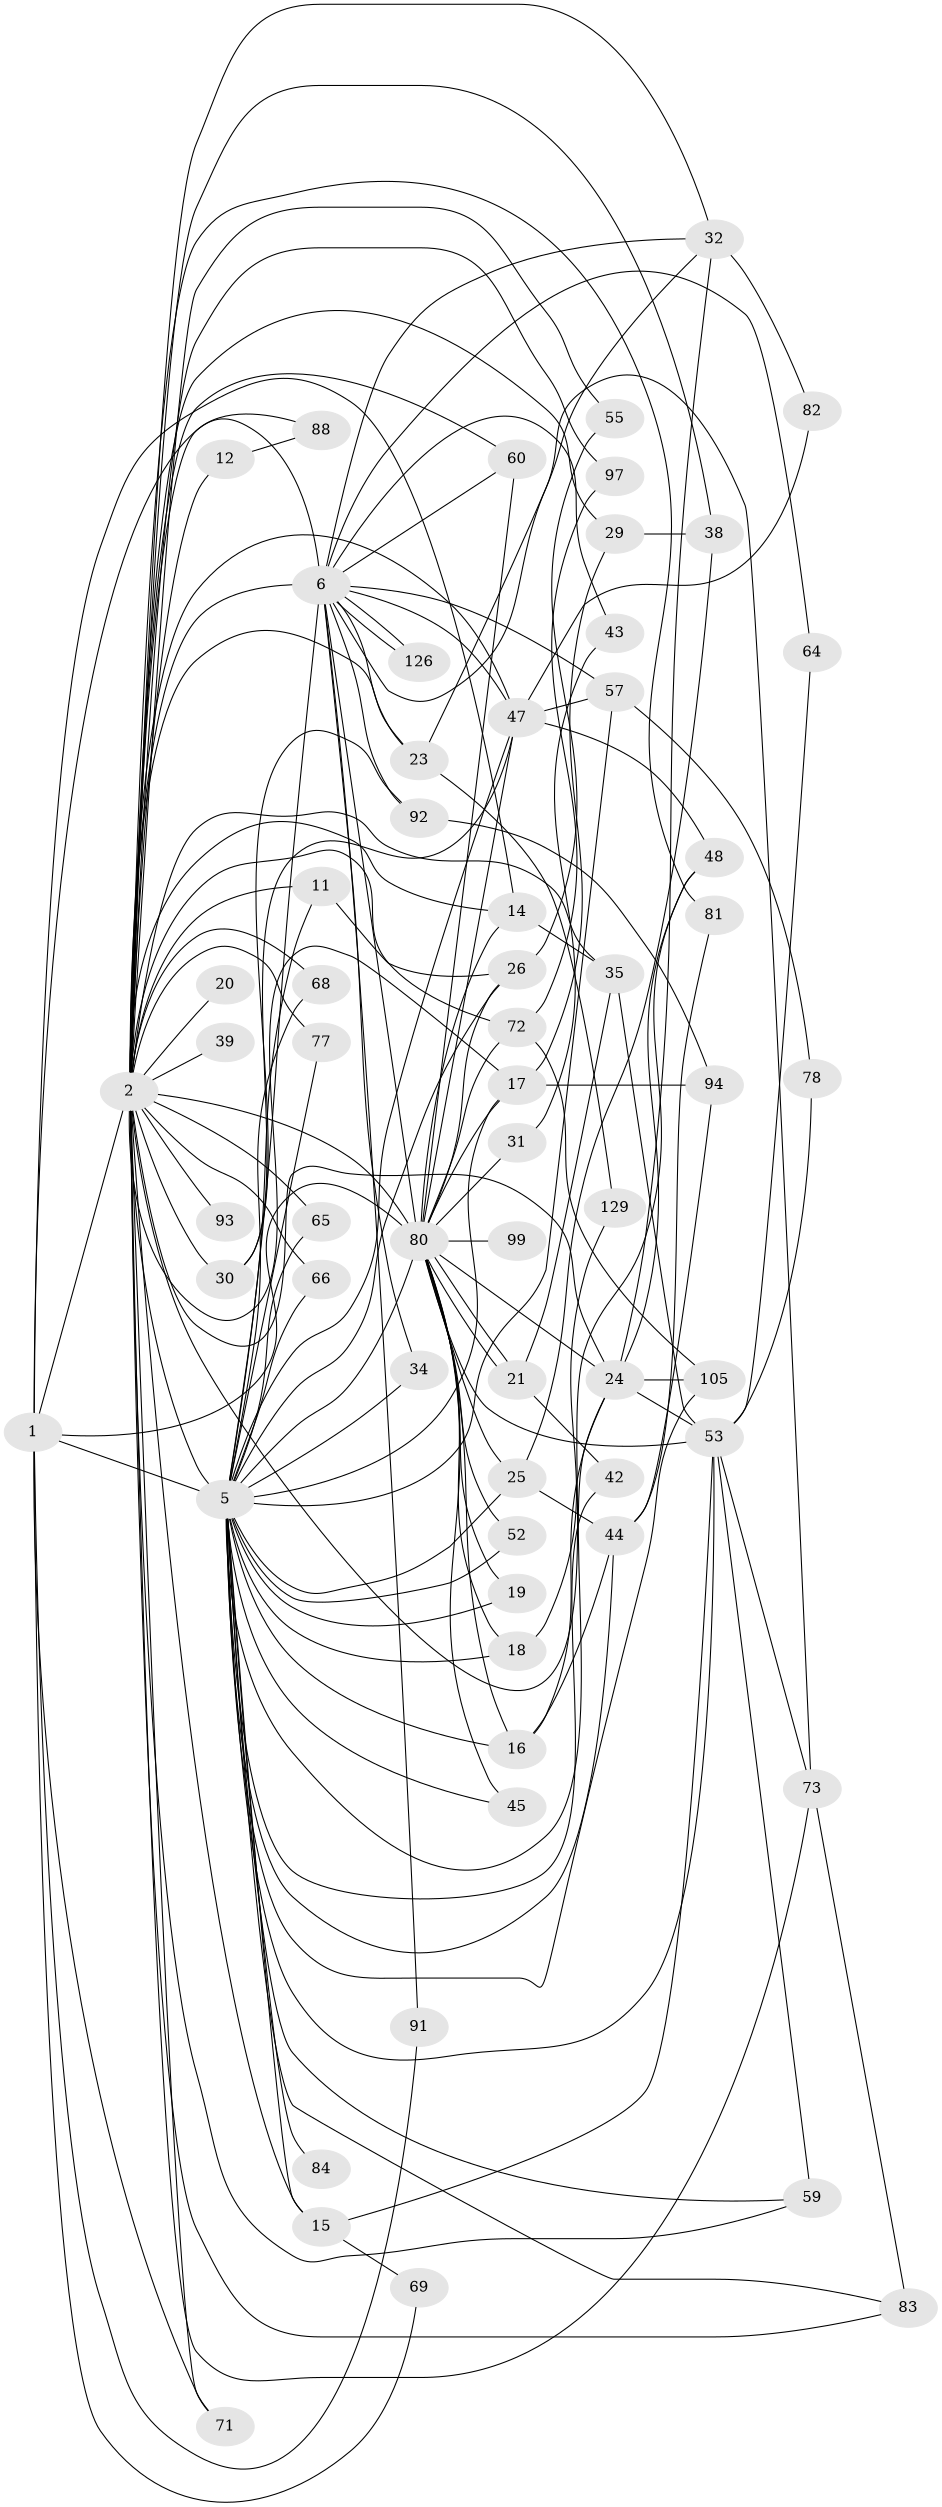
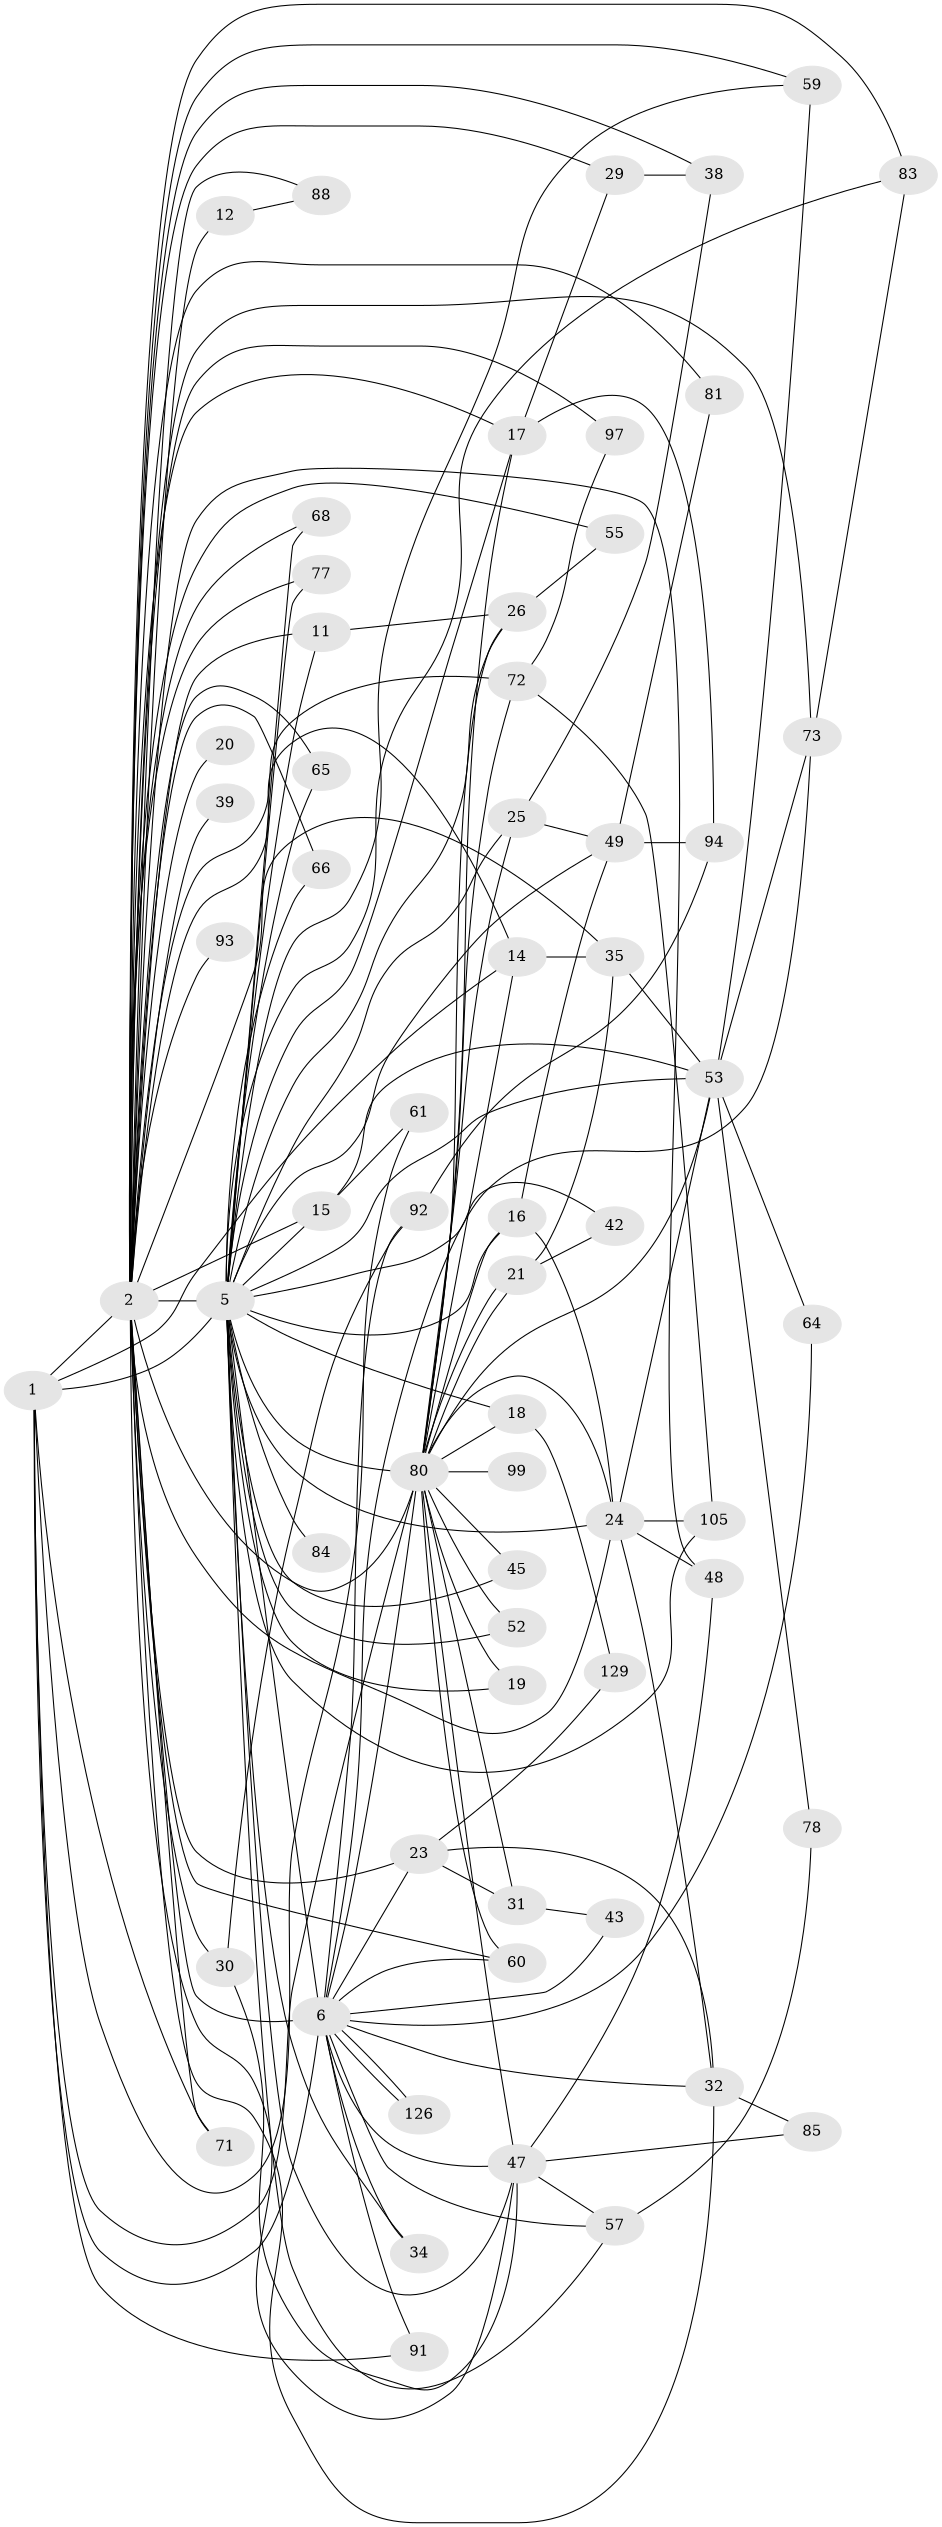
  graph {
    rankdir=LR
    node [color=gray90 style=filled]
    2 [super="+67+3"]
    5 [super="+8+9+49+102"]
    6 [super="+76+69+101"]
    n4 [label=80 super="+22+33+112+108+54+40+51+89+46"]
    14
    71
    11
    12
    15
    17
    20
    23
    24
    n14 [label=88]
    29
    30
    32 [super="+37"]
    35 [super="+96"]
    38 [super="+118+120"]
    39
    47 [super="+110"]
    48 [super="+128"]
    55 [super="+75+87"]
    n24 [label=59 super="+70"]
    60
    65
    66
    68
    72
    73 [super="+80"]
    77
    81 [super="+98"]
    83 [super="+122+88"]
    93
    97 [super="+114"]
    1
-   61 [label=69]
+   61
    91
    34 [super="+131"]
    18
    16 [super="+106+104"]
    19
    25 [super="+36"]
    26
    42
-   44 [super="+90"]
+   44 [super="+90" label=49]
    45
    52
    53 [super="+107"]
    57
    84
    105 [super="+111"]
    43
    64
    92
    126
    21
    31
    99
    94 [super="+95"]
    129
-   82
+   82 [label=85]
    78
    2 -- 5 [weight=15]
    2 -- 6 [weight=5]
    2 -- n4 [weight=10]
    2 -- 14
    2 -- 71
    2 -- 11
    2 -- 12 [weight=2]
    2 -- 15
    2 -- 17
    2 -- 20 [weight=2]
    2 -- 23
    2 -- 24
    2 -- n14
    2 -- 29 [weight=2]
    2 -- 30 [weight=2]
    2 -- 32
    2 -- 35
    2 -- 38
    2 -- 39 [weight=2]
    2 -- 47 [weight=2]
    2 -- 48
    2 -- 55 [weight=3]
    2 -- n24
    2 -- 60
    2 -- 65
    2 -- 66
    2 -- 68
    2 -- 72 [weight=2]
    2 -- 73
    2 -- 77
    2 -- 81 [weight=2]
    2 -- 83 [weight=2]
    2 -- 93
    2 -- 97 [weight=2]
    5 -- 6 [weight=3]
    5 -- n4 [weight=5]
    5 -- 11
    5 -- 15
    5 -- 17
    5 -- 24
    5 -- 47
    5 -- n24
    5 -- 65
    5 -- 66
    5 -- 68
    5 -- 77
    5 -- 83
    5 -- 34
    5 -- 18
    5 -- 16 [weight=3]
    5 -- 19
    5 -- 25 [weight=2]
    5 -- 26
    5 -- 42
    5 -- 44
    5 -- 45
    5 -- 52
    5 -- 53
    5 -- 57
    5 -- 84 [weight=2]
    5 -- 105 [weight=2]
    6 -- n4
    6 -- 23
    6 -- 32
    6 -- 47
    6 -- 60
    6 -- 73
    6 -- 91
    6 -- 34
    6 -- 57
    6 -- 43
    6 -- 64
    6 -- 92
    6 -- 126
    6 -- 126
    n4 -- 14 [weight=2]
    n4 -- 17
    n4 -- 24
    n4 -- 47 [weight=2]
    n4 -- 60
    n4 -- 72
    n4 -- 18
    n4 -- 16
    n4 -- 19 [weight=2]
    n4 -- 25
    n4 -- 26
    n4 -- 45
    n4 -- 52
    n4 -- 53
    n4 -- 21
    n4 -- 21
    n4 -- 31
    n4 -- 99 [weight=2]
    14 -- 35
    11 -- 26
    12 -- n14
    15 -- 61
    15 -- 53
    17 -- 29
    17 -- 94
    23 -- 32
+   23 -- 31
    23 -- 129
    24 -- 32
    24 -- 48
    24 -- 53
    24 -- 105
    29 -- 38
    30 -- 47
    30 -- 92
    32 -- 82
    35 -- 53
    47 -- 48
    47 -- 57
    47 -- 82
    72 -- 97
    72 -- 105
    73 -- 83
    1 -- 2 [weight=4]
    1 -- 5 [weight=4]
    1 -- 6
    1 -- n4
    1 -- 14
    1 -- 71
    1 -- 61
    1 -- 91
    18 -- 129
    16 -- 24
    16 -- 44
    25 -- 38
    25 -- 44
    26 -- 55
    44 -- 81
    44 -- 94
    53 -- n24
    53 -- 73
    53 -- 64
    53 -- 78
    57 -- 78
    92 -- 94
    21 -- 35
    21 -- 42
    31 -- 43
  }
